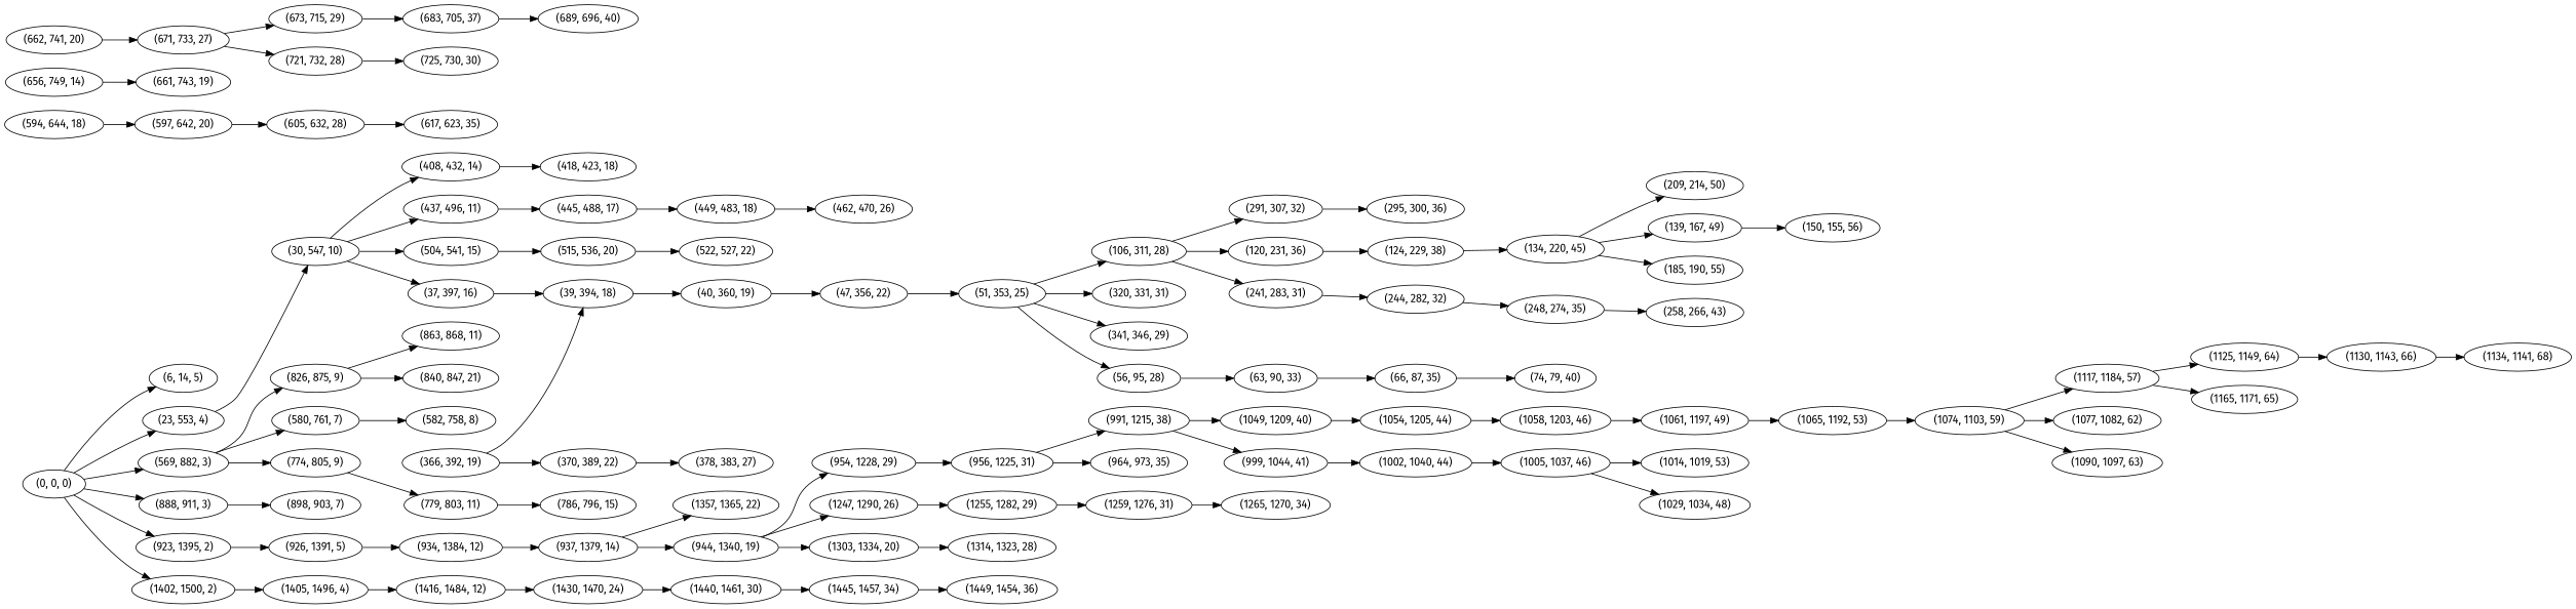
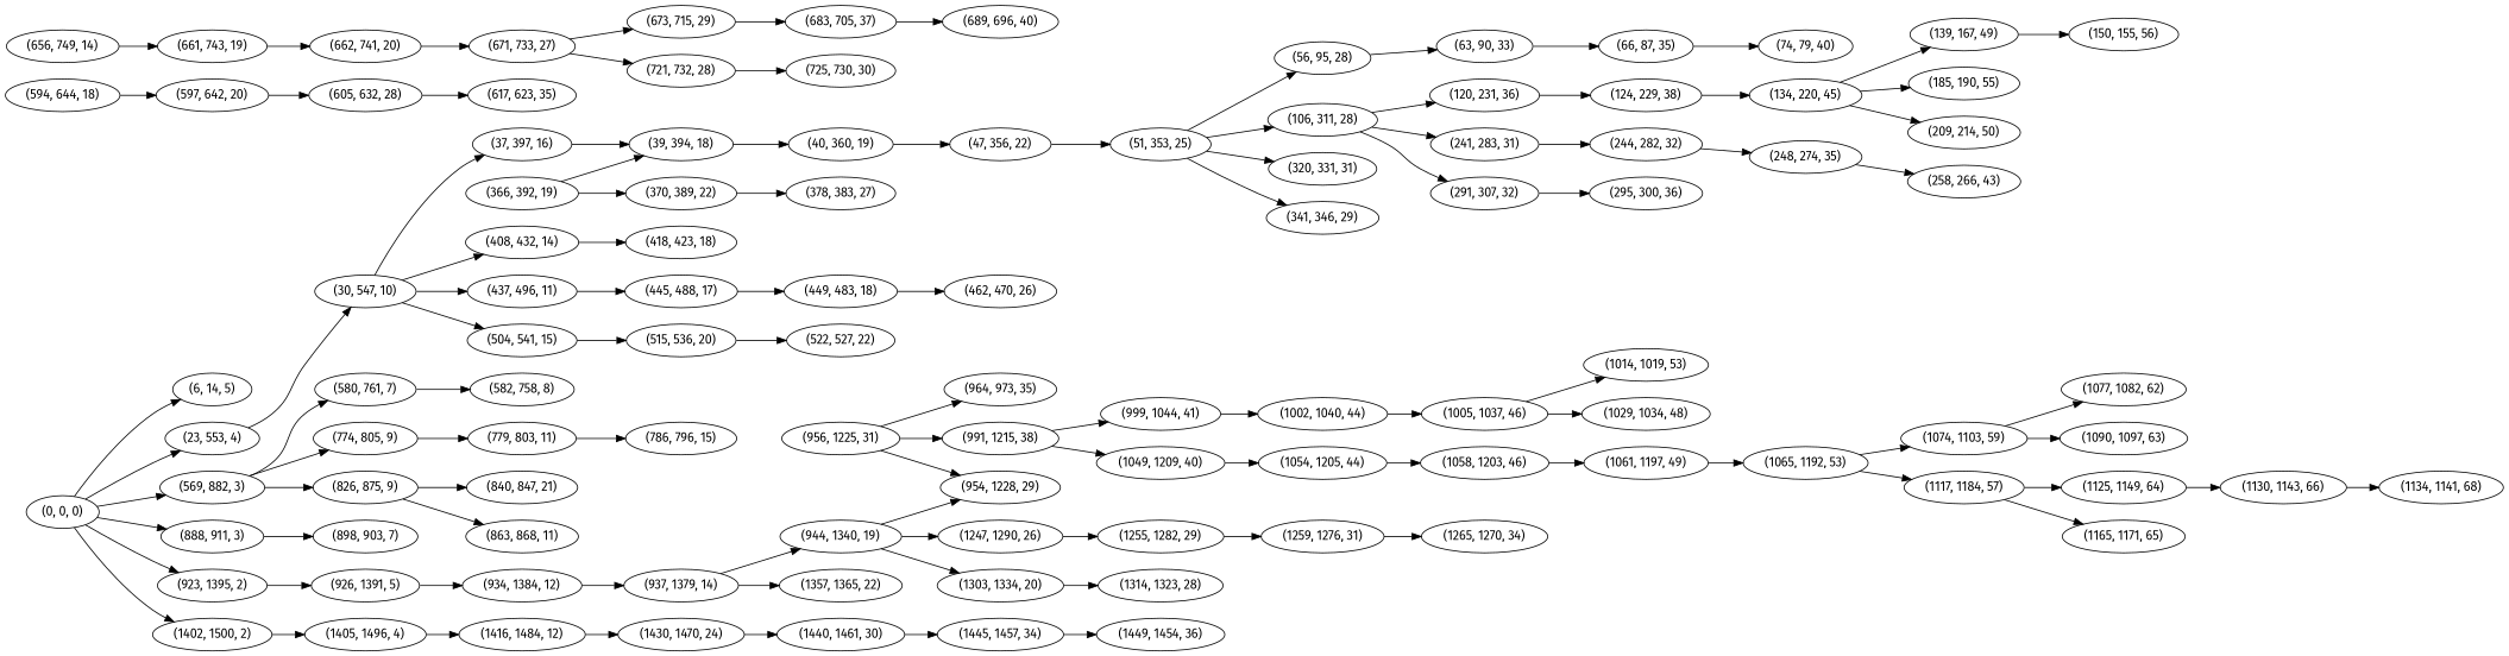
  digraph {
    fontname="Fira Sans"
    rankdir=LR
    node [fontname="Fira Sans"]
    edge [fontname="Fira Sans"]
    "(0, 0, 0)"
    "(6, 14, 5)"
    "(23, 553, 4)"
    "(569, 882, 3)"
    "(888, 911, 3)"
    "(923, 1395, 2)"
    "(1402, 1500, 2)"
    "(30, 547, 10)"
    "(580, 761, 7)"
    "(774, 805, 9)"
    "(826, 875, 9)"
    "(898, 903, 7)"
    "(926, 1391, 5)"
    "(1405, 1496, 4)"
    "(37, 397, 16)"
    "(408, 432, 14)"
    "(437, 496, 11)"
    "(504, 541, 15)"
    "(39, 394, 18)"
    "(418, 423, 18)"
    "(445, 488, 17)"
    "(515, 536, 20)"
    "(40, 360, 19)"
    "(47, 356, 22)"
    "(366, 392, 19)"
    "(370, 389, 22)"
    "(51, 353, 25)"
    "(56, 95, 28)"
    "(106, 311, 28)"
    "(320, 331, 31)"
    "(341, 346, 29)"
    "(63, 90, 33)"
    "(120, 231, 36)"
    "(241, 283, 31)"
    "(291, 307, 32)"
    "(66, 87, 35)"
    "(74, 79, 40)"
    "(124, 229, 38)"
    "(244, 282, 32)"
    "(295, 300, 36)"
    "(134, 220, 45)"
    "(139, 167, 49)"
    "(185, 190, 55)"
    "(209, 214, 50)"
    "(150, 155, 56)"
    "(248, 274, 35)"
    "(258, 266, 43)"
    "(378, 383, 27)"
    "(449, 483, 18)"
    "(462, 470, 26)"
    "(522, 527, 22)"
    "(582, 758, 8)"
    "(779, 803, 11)"
    "(840, 847, 21)"
    "(863, 868, 11)"
    "(594, 644, 18)"
    "(597, 642, 20)"
    "(656, 749, 14)"
    "(661, 743, 19)"
    "(605, 632, 28)"
    "(617, 623, 35)"
    "(662, 741, 20)"
    "(671, 733, 27)"
    "(673, 715, 29)"
    "(721, 732, 28)"
    "(683, 705, 37)"
    "(725, 730, 30)"
    "(689, 696, 40)"
    "(786, 796, 15)"
    "(934, 1384, 12)"
    "(937, 1379, 14)"
    "(944, 1340, 19)"
    "(1357, 1365, 22)"
    "(954, 1228, 29)"
    "(1247, 1290, 26)"
    "(1303, 1334, 20)"
    "(956, 1225, 31)"
    "(1255, 1282, 29)"
    "(1314, 1323, 28)"
    "(964, 973, 35)"
    "(991, 1215, 38)"
    "(999, 1044, 41)"
    "(1049, 1209, 40)"
    "(1002, 1040, 44)"
    "(1054, 1205, 44)"
    "(1005, 1037, 46)"
    "(1014, 1019, 53)"
    n88 [label="(1029, 1034, 48)"]
    "(1058, 1203, 46)"
    "(1061, 1197, 49)"
    "(1065, 1192, 53)"
    "(1074, 1103, 59)"
    "(1117, 1184, 57)"
    "(1077, 1082, 62)"
    "(1090, 1097, 63)"
    "(1125, 1149, 64)"
    "(1165, 1171, 65)"
    "(1130, 1143, 66)"
    "(1134, 1141, 68)"
    "(1259, 1276, 31)"
    "(1265, 1270, 34)"
    "(1416, 1484, 12)"
    "(1430, 1470, 24)"
    "(1440, 1461, 30)"
    "(1445, 1457, 34)"
    "(1449, 1454, 36)"
    "(0, 0, 0)" -> "(6, 14, 5)"
    "(0, 0, 0)" -> "(23, 553, 4)"
    "(0, 0, 0)" -> "(569, 882, 3)"
    "(0, 0, 0)" -> "(888, 911, 3)"
    "(0, 0, 0)" -> "(923, 1395, 2)"
    "(0, 0, 0)" -> "(1402, 1500, 2)"
    "(23, 553, 4)" -> "(30, 547, 10)"
    "(569, 882, 3)" -> "(580, 761, 7)"
    "(569, 882, 3)" -> "(774, 805, 9)"
    "(569, 882, 3)" -> "(826, 875, 9)"
    "(888, 911, 3)" -> "(898, 903, 7)"
    "(923, 1395, 2)" -> "(926, 1391, 5)"
    "(1402, 1500, 2)" -> "(1405, 1496, 4)"
    "(30, 547, 10)" -> "(37, 397, 16)"
    "(30, 547, 10)" -> "(408, 432, 14)"
    "(30, 547, 10)" -> "(437, 496, 11)"
    "(30, 547, 10)" -> "(504, 541, 15)"
    "(580, 761, 7)" -> "(582, 758, 8)"
    "(774, 805, 9)" -> "(779, 803, 11)"
    "(826, 875, 9)" -> "(840, 847, 21)"
    "(826, 875, 9)" -> "(863, 868, 11)"
    "(926, 1391, 5)" -> "(934, 1384, 12)"
    "(1405, 1496, 4)" -> "(1416, 1484, 12)"
    "(37, 397, 16)" -> "(39, 394, 18)"
    "(408, 432, 14)" -> "(418, 423, 18)"
    "(437, 496, 11)" -> "(445, 488, 17)"
    "(504, 541, 15)" -> "(515, 536, 20)"
    "(39, 394, 18)" -> "(40, 360, 19)"
    "(445, 488, 17)" -> "(449, 483, 18)"
    "(515, 536, 20)" -> "(522, 527, 22)"
    "(40, 360, 19)" -> "(47, 356, 22)"
    "(47, 356, 22)" -> "(51, 353, 25)"
    "(366, 392, 19)" -> "(39, 394, 18)"
    "(366, 392, 19)" -> "(370, 389, 22)"
    "(370, 389, 22)" -> "(378, 383, 27)"
    "(51, 353, 25)" -> "(56, 95, 28)"
    "(51, 353, 25)" -> "(106, 311, 28)"
    "(51, 353, 25)" -> "(320, 331, 31)"
    "(51, 353, 25)" -> "(341, 346, 29)"
    "(56, 95, 28)" -> "(63, 90, 33)"
    "(106, 311, 28)" -> "(120, 231, 36)"
    "(106, 311, 28)" -> "(241, 283, 31)"
    "(106, 311, 28)" -> "(291, 307, 32)"
    "(63, 90, 33)" -> "(66, 87, 35)"
    "(120, 231, 36)" -> "(124, 229, 38)"
    "(241, 283, 31)" -> "(244, 282, 32)"
    "(291, 307, 32)" -> "(295, 300, 36)"
    "(66, 87, 35)" -> "(74, 79, 40)"
    "(124, 229, 38)" -> "(134, 220, 45)"
    "(244, 282, 32)" -> "(248, 274, 35)"
    "(134, 220, 45)" -> "(139, 167, 49)"
    "(134, 220, 45)" -> "(185, 190, 55)"
    "(134, 220, 45)" -> "(209, 214, 50)"
    "(139, 167, 49)" -> "(150, 155, 56)"
    "(248, 274, 35)" -> "(258, 266, 43)"
    "(449, 483, 18)" -> "(462, 470, 26)"
    "(779, 803, 11)" -> "(786, 796, 15)"
    "(594, 644, 18)" -> "(597, 642, 20)"
    "(597, 642, 20)" -> "(605, 632, 28)"
    "(656, 749, 14)" -> "(661, 743, 19)"
+   "(661, 743, 19)" -> "(662, 741, 20)"
    "(605, 632, 28)" -> "(617, 623, 35)"
    "(662, 741, 20)" -> "(671, 733, 27)"
    "(671, 733, 27)" -> "(673, 715, 29)"
    "(671, 733, 27)" -> "(721, 732, 28)"
    "(673, 715, 29)" -> "(683, 705, 37)"
    "(721, 732, 28)" -> "(725, 730, 30)"
    "(683, 705, 37)" -> "(689, 696, 40)"
    "(934, 1384, 12)" -> "(937, 1379, 14)"
    "(937, 1379, 14)" -> "(944, 1340, 19)"
    "(937, 1379, 14)" -> "(1357, 1365, 22)"
    "(944, 1340, 19)" -> "(954, 1228, 29)"
    "(944, 1340, 19)" -> "(1247, 1290, 26)"
    "(944, 1340, 19)" -> "(1303, 1334, 20)"
-   "(954, 1228, 29)" -> "(956, 1225, 31)"
+   "(956, 1225, 31)" -> "(954, 1228, 29)"
    "(1247, 1290, 26)" -> "(1255, 1282, 29)"
    "(1303, 1334, 20)" -> "(1314, 1323, 28)"
    "(956, 1225, 31)" -> "(964, 973, 35)"
    "(956, 1225, 31)" -> "(991, 1215, 38)"
    "(1255, 1282, 29)" -> "(1259, 1276, 31)"
    "(991, 1215, 38)" -> "(999, 1044, 41)"
    "(991, 1215, 38)" -> "(1049, 1209, 40)"
    "(999, 1044, 41)" -> "(1002, 1040, 44)"
    "(1049, 1209, 40)" -> "(1054, 1205, 44)"
    "(1002, 1040, 44)" -> "(1005, 1037, 46)"
    "(1054, 1205, 44)" -> "(1058, 1203, 46)"
    "(1005, 1037, 46)" -> "(1014, 1019, 53)"
    "(1005, 1037, 46)" -> n88
    "(1058, 1203, 46)" -> "(1061, 1197, 49)"
    "(1061, 1197, 49)" -> "(1065, 1192, 53)"
    "(1065, 1192, 53)" -> "(1074, 1103, 59)"
-   "(1074, 1103, 59)" -> "(1117, 1184, 57)"
+   "(1065, 1192, 53)" -> "(1117, 1184, 57)"
    "(1074, 1103, 59)" -> "(1077, 1082, 62)"
    "(1074, 1103, 59)" -> "(1090, 1097, 63)"
    "(1117, 1184, 57)" -> "(1125, 1149, 64)"
    "(1117, 1184, 57)" -> "(1165, 1171, 65)"
    "(1125, 1149, 64)" -> "(1130, 1143, 66)"
    "(1130, 1143, 66)" -> "(1134, 1141, 68)"
    "(1259, 1276, 31)" -> "(1265, 1270, 34)"
    "(1416, 1484, 12)" -> "(1430, 1470, 24)"
    "(1430, 1470, 24)" -> "(1440, 1461, 30)"
    "(1440, 1461, 30)" -> "(1445, 1457, 34)"
    "(1445, 1457, 34)" -> "(1449, 1454, 36)"
  }
